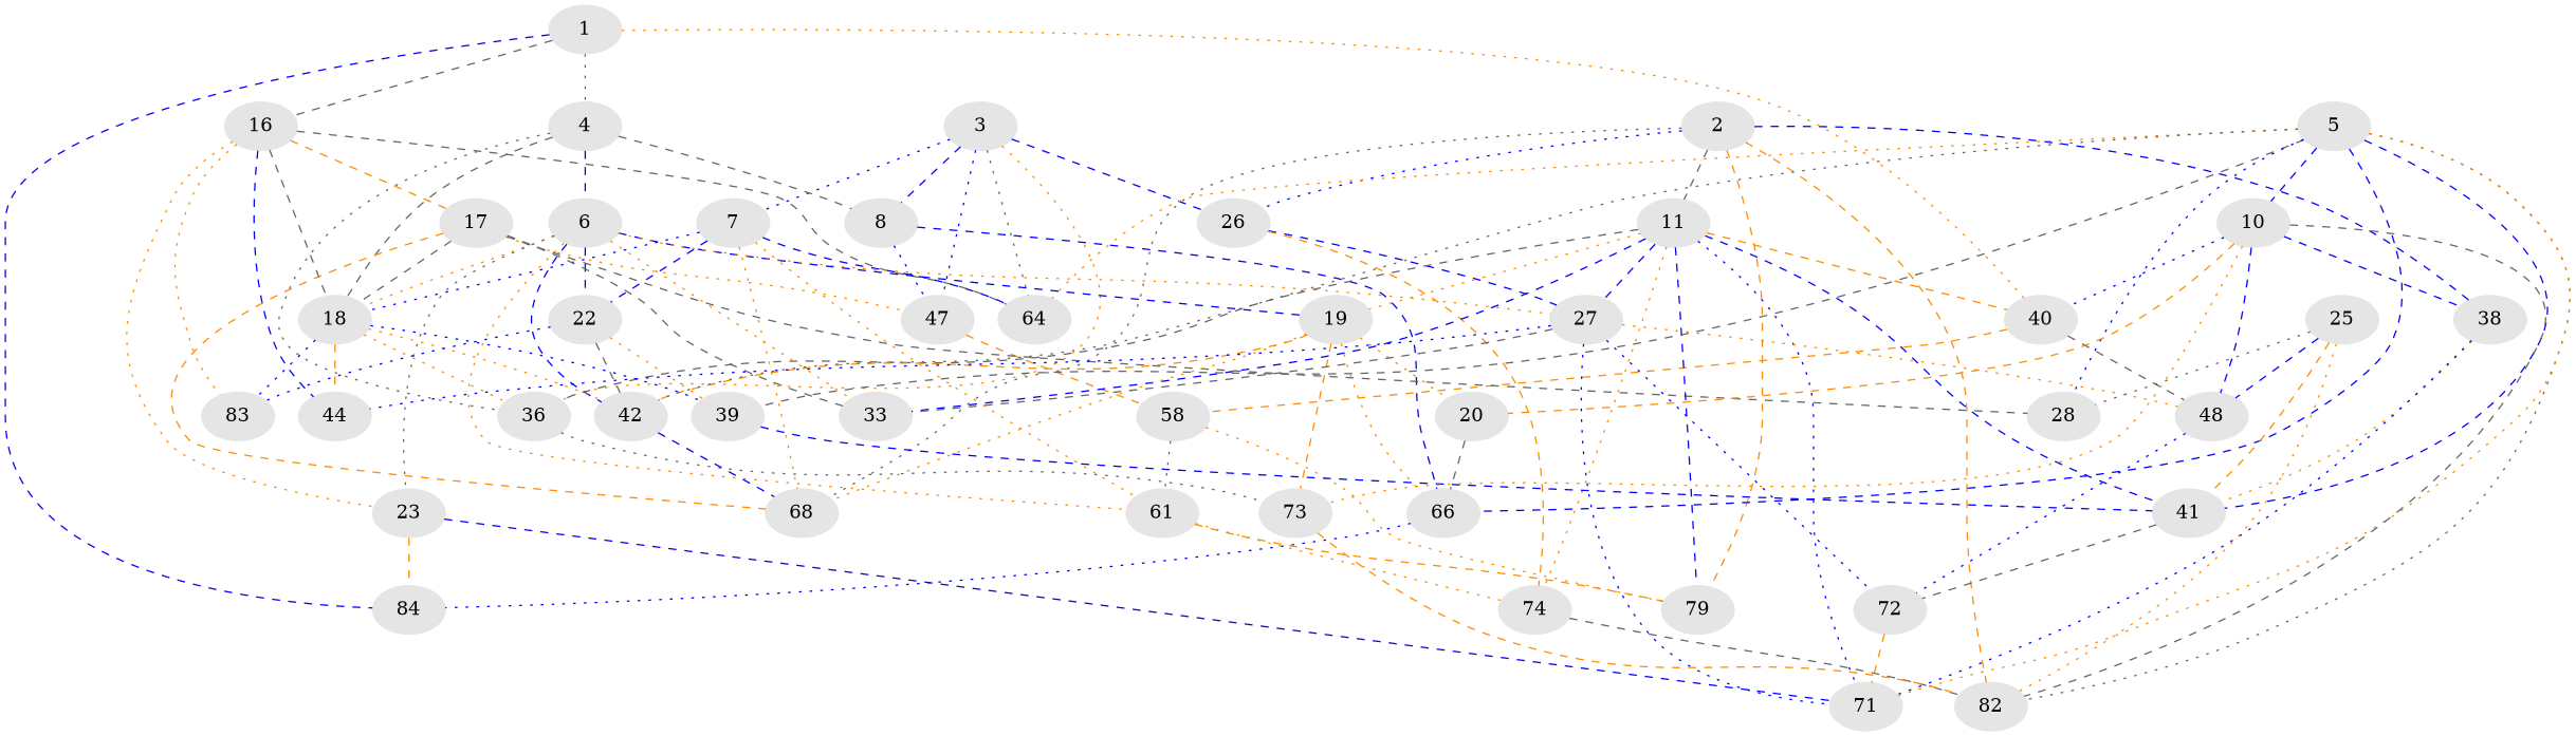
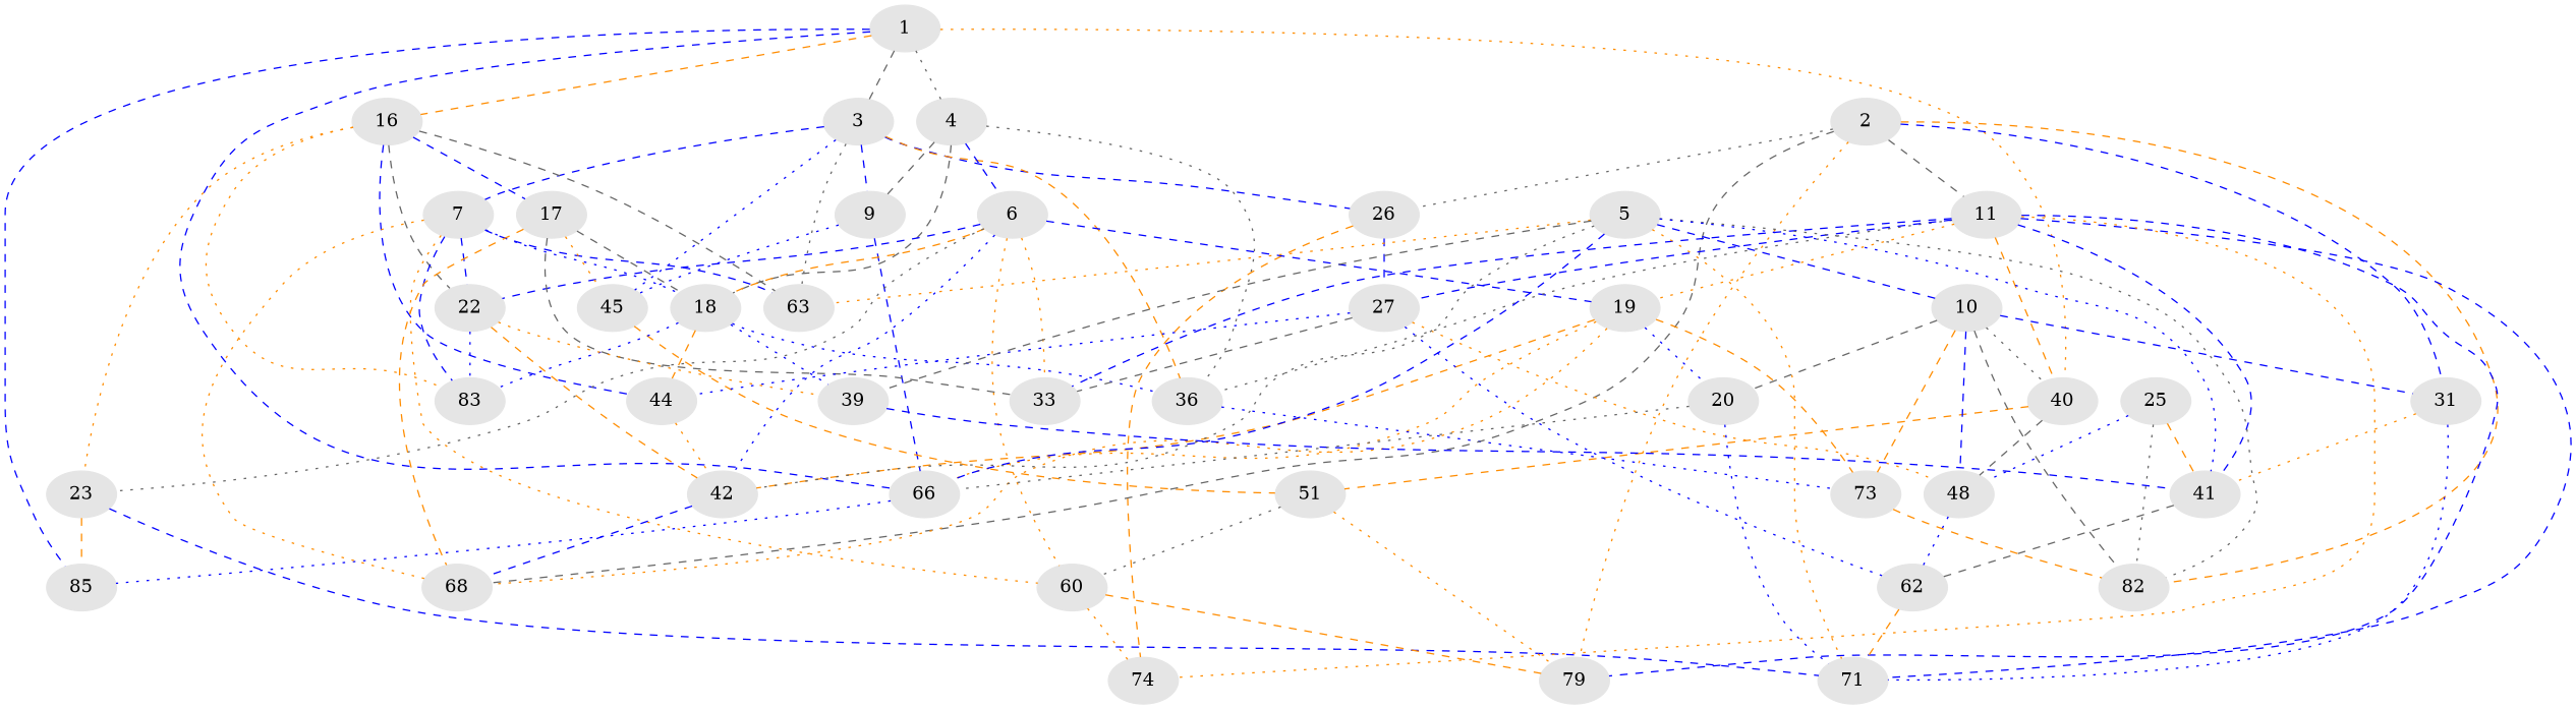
  graph {
    node [color=gray90 style=filled]
    edge [color=blue style=dashed]
    1 [super="+15+53+90"]
    3 [super="+81+70"]
    4 [super="+21"]
    16 [super="+50"]
    40 [super="+65"]
    66 [super="+72"]
-   84
+   84 [label=85]
    26
    7 [super="+9"]
-   8
+   8 [label=9]
    36 [super="+52"]
-   47
-   63 [label=64]
+   47 [label=45]
+   63
    6 [super="+12"]
    18 [super="+64+67+74"]
    23
    83
    17 [super="+32"]
    44
    48 [super="+88"]
-   51 [label=58]
+   51
    2 [super="+85+38"]
    11 [super="+34+49+29"]
-   31 [label=38]
+   31
    68 [super="+69"]
    79
    82 [super="+86"]
    41 [super="+56+45"]
    71 [super="+91"]
    19 [super="+24"]
    27 [super="+58+43"]
    33
    n33 [label=74]
    22
-   61 [super="+78"]
+   61 [super="+78" label=60]
    73
    42 [super="+57"]
    39
    5 [super="+30+13"]
    10 [super="+46+37"]
-   28
    20
-   62 [label=72]
+   62
    25
+   1 -- 3 [color=gray40 weight=2]
    1 -- 4 [color=gray40 style=dotted weight=2]
-   1 -- 16 [color=gray40]
+   1 -- 16 [color=darkorange]
    1 -- 40 [color=darkorange style=dotted weight=3]
+   1 -- 66
    1 -- 84
    3 -- 26
-   3 -- 7 [style=dotted]
+   3 -- 7
    3 -- 8
-   3 -- 36 [color=darkorange style=dotted]
+   3 -- 36 [color=darkorange]
    3 -- 47 [style=dotted]
    3 -- 63 [color=gray40 style=dotted]
    4 -- 8 [color=gray40]
    4 -- 36 [color=gray40 style=dotted]
    4 -- 6
    4 -- 18 [color=gray40]
    16 -- 63 [color=gray40]
-   16 -- 18 [color=gray40]
+   16 -- 22 [color=gray40]
    16 -- 23 [color=darkorange style=dotted]
    16 -- 83 [color=darkorange style=dotted]
-   16 -- 17 [color=darkorange]
+   16 -- 17
    16 -- 44
    40 -- 48 [color=gray40]
    40 -- 51 [color=darkorange]
    66 -- 84 [style=dotted]
    26 -- 27
    26 -- n33 [color=darkorange]
    7 -- 63
    7 -- 18 [style=dotted]
+   7 -- 83
    7 -- 68 [color=darkorange style=dotted weight=2]
    7 -- 22 [weight=2]
    7 -- 61 [color=darkorange style=dotted weight=2]
    8 -- 66
    8 -- 47 [style=dotted]
-   36 -- 73 [color=gray40 style=dotted]
+   36 -- 73 [style=dotted]
    47 -- 51 [color=darkorange]
-   6 -- 18 [color=darkorange style=dotted]
+   6 -- 18 [color=darkorange]
    6 -- 23 [color=gray40 style=dotted]
    6 -- 19 [weight=2]
-   6 -- 27 [color=darkorange style=dotted]
    6 -- 33 [color=darkorange style=dotted]
    6 -- 22
    6 -- 61 [color=darkorange style=dotted]
-   6 -- 42
-   18 -- 36 [color=darkorange style=dotted]
+   6 -- 42 [style=dotted]
+   18 -- 36 [style=dotted]
    18 -- 83 [style=dotted]
    18 -- 44 [color=darkorange]
-   18 -- 42 [color=darkorange style=dotted]
+   44 -- 42 [color=darkorange style=dotted]
    18 -- 39 [style=dotted]
    23 -- 84 [color=darkorange]
    23 -- 71
    17 -- 47 [color=darkorange style=dotted]
    17 -- 18 [color=gray40]
    17 -- 68 [color=darkorange]
    17 -- 33 [color=gray40]
-   17 -- 28 [color=gray40]
    48 -- 62 [style=dotted]
    51 -- 79 [color=darkorange style=dotted]
    51 -- 61 [color=gray40 style=dotted]
-   2 -- 26 [style=dotted]
+   2 -- 26 [color=gray40 style=dotted]
    2 -- 11 [color=gray40]
    2 -- 31
-   2 -- 68 [color=gray40 style=dotted]
-   2 -- 79 [color=darkorange]
+   2 -- 68 [color=gray40]
+   2 -- 79 [color=darkorange style=dotted]
    2 -- 82 [color=darkorange]
    11 -- 40 [color=darkorange]
-   11 -- 36 [color=gray40 weight=2]
+   11 -- 36 [color=gray40 style=dotted weight=2]
    11 -- 79
    11 -- 41 [weight=2]
-   11 -- 71 [style=dotted]
+   11 -- 71
    11 -- 19 [color=darkorange style=dotted]
    11 -- 27
    11 -- 33
    11 -- n33 [color=darkorange style=dotted]
    31 -- 41 [color=darkorange style=dotted]
    31 -- 71 [style=dotted]
    41 -- 62 [color=gray40]
    19 -- 66 [color=darkorange style=dotted]
    19 -- 68 [color=darkorange style=dotted]
    19 -- 73 [color=darkorange]
    19 -- 42 [color=darkorange]
-   19 -- 20 [color=darkorange style=dotted]
+   19 -- 20 [style=dotted]
    27 -- 44 [style=dotted]
    27 -- 48 [color=darkorange style=dotted weight=2]
    27 -- 33 [color=gray40]
    27 -- 62 [style=dotted]
-   n33 -- 82 [color=gray40]
    22 -- 83 [style=dotted]
-   22 -- 42 [color=gray40]
+   22 -- 42 [color=darkorange]
    22 -- 39 [color=darkorange style=dotted]
    61 -- 79 [color=darkorange]
    61 -- n33 [color=darkorange style=dotted]
    73 -- 82 [color=darkorange]
    42 -- 68
    39 -- 41
    5 -- 66
    5 -- 63 [color=darkorange style=dotted]
    5 -- 82 [color=gray40 style=dotted]
-   5 -- 41 [weight=2]
+   5 -- 41 [style=dotted weight=2]
    5 -- 71 [color=darkorange style=dotted]
    5 -- 42 [color=gray40 style=dotted]
    5 -- 39 [color=gray40]
    5 -- 10
-   5 -- 28 [style=dotted]
-   10 -- 40 [style=dotted weight=2]
+   10 -- 40 [color=gray40 style=dotted weight=2]
    10 -- 48
    10 -- 31
    10 -- 82 [color=gray40]
-   10 -- 73 [color=darkorange style=dotted]
-   10 -- 20 [color=darkorange]
-   20 -- 66 [color=gray40]
-   27 -- 71 [style=dotted]
+   10 -- 73 [color=darkorange]
+   10 -- 20 [color=gray40]
+   20 -- 66 [color=gray40 style=dotted]
+   20 -- 71 [style=dotted]
    62 -- 71 [color=darkorange]
-   25 -- 48
-   25 -- 82 [color=darkorange style=dotted]
+   25 -- 48 [style=dotted]
+   25 -- 82 [color=gray40 style=dotted]
    25 -- 41 [color=darkorange]
-   25 -- 28 [color=gray40 style=dotted]
  }
